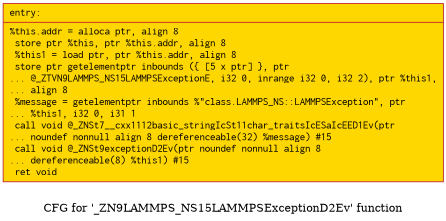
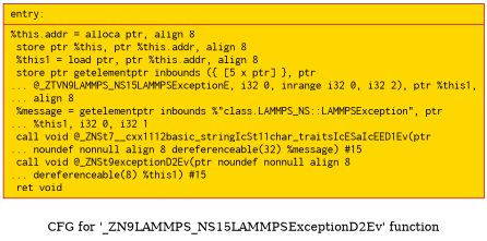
  digraph {
    label="CFG for '_ZN9LAMMPS_NS15LAMMPSExceptionD2Ev' function"
-   n1 [color="#b70d28ff" fillcolor=gold fontname=Courier label="{entry:\l|  %this.addr = alloca ptr, align 8\l  store ptr %this, ptr %this.addr, align 8\l  %this1 = load ptr, ptr %this.addr, align 8\l  store ptr getelementptr inbounds (\{ [5 x ptr] \}, ptr\l... @_ZTVN9LAMMPS_NS15LAMMPSExceptionE, i32 0, inrange i32 0, i32 2), ptr %this1,\l... align 8\l  %message = getelementptr inbounds %\"class.LAMMPS_NS::LAMMPSException\", ptr\l... %this1, i32 0, i31 1\l  call void @_ZNSt7__cxx1112basic_stringIcSt11char_traitsIcESaIcEED1Ev(ptr\l... noundef nonnull align 8 dereferenceable(32) %message) #15\l  call void @_ZNSt9exceptionD2Ev(ptr noundef nonnull align 8\l... dereferenceable(8) %this1) #15\l  ret void\l}" shape=record style=filled]
+   n1 [color="#b70d28ff" fillcolor=gold fontname=Courier label="{entry:\l|  %this.addr = alloca ptr, align 8\l  store ptr %this, ptr %this.addr, align 8\l  %this1 = load ptr, ptr %this.addr, align 8\l  store ptr getelementptr inbounds (\{ [5 x ptr] \}, ptr\l... @_ZTVN9LAMMPS_NS15LAMMPSExceptionE, i32 0, inrange i32 0, i32 2), ptr %this1,\l... align 8\l  %message = getelementptr inbounds %\"class.LAMMPS_NS::LAMMPSException\", ptr\l... %this1, i32 0, i32 1\l  call void @_ZNSt7__cxx1112basic_stringIcSt11char_traitsIcESaIcEED1Ev(ptr\l... noundef nonnull align 8 dereferenceable(32) %message) #15\l  call void @_ZNSt9exceptionD2Ev(ptr noundef nonnull align 8\l... dereferenceable(8) %this1) #15\l  ret void\l}" shape=record style=filled]
  }
